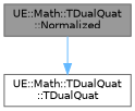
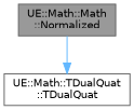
  digraph {
    rankdir=TB
    node [fontname=Helvetica fontsize=10 shape=box style=filled]
-   n1 [color=gray40 fillcolor=grey60 fontcolor=black height=0.2 label="UE::Math::TDualQuat\l::Normalized" width=0.4]
+   n1 [color=gray40 fillcolor=grey60 fontcolor=black height=0.2 label="UE::Math::Math\l::Normalized" width=0.4]
    n2 [color=grey40 fillcolor=white height=0.2 label="UE::Math::TDualQuat\l::TDualQuat" width=0.4]
    n1 -> n2 [color=steelblue1 fontname=Helvetica fontsize=10 labelfontname=Helvetica labelfontsize=10 style=solid]
  }
